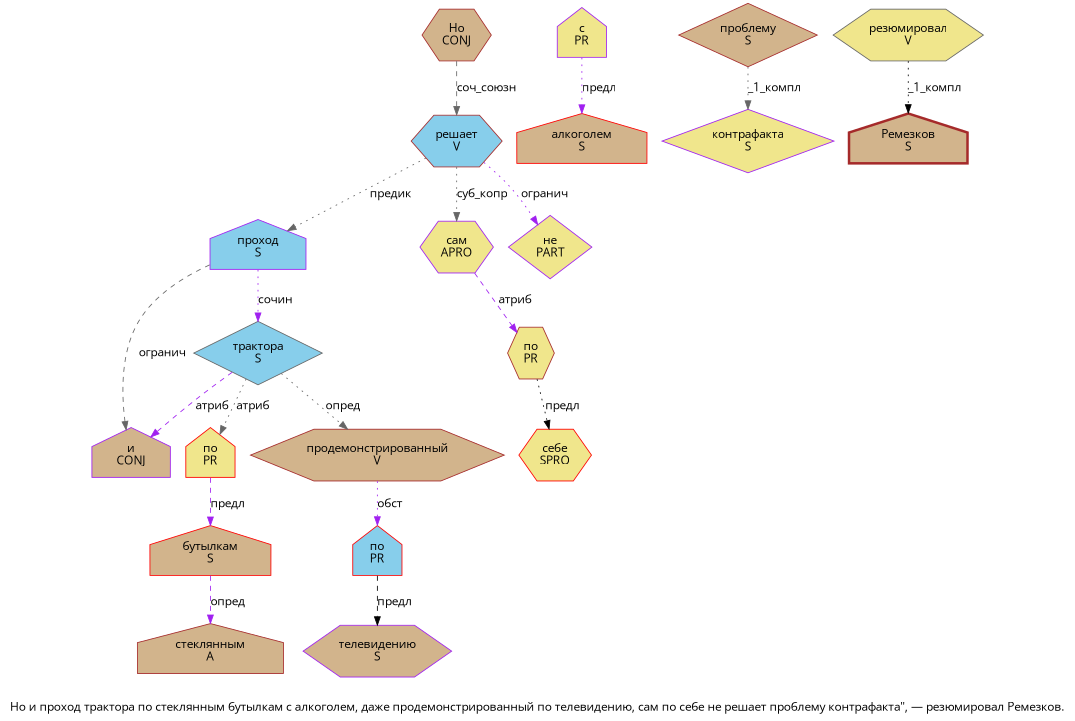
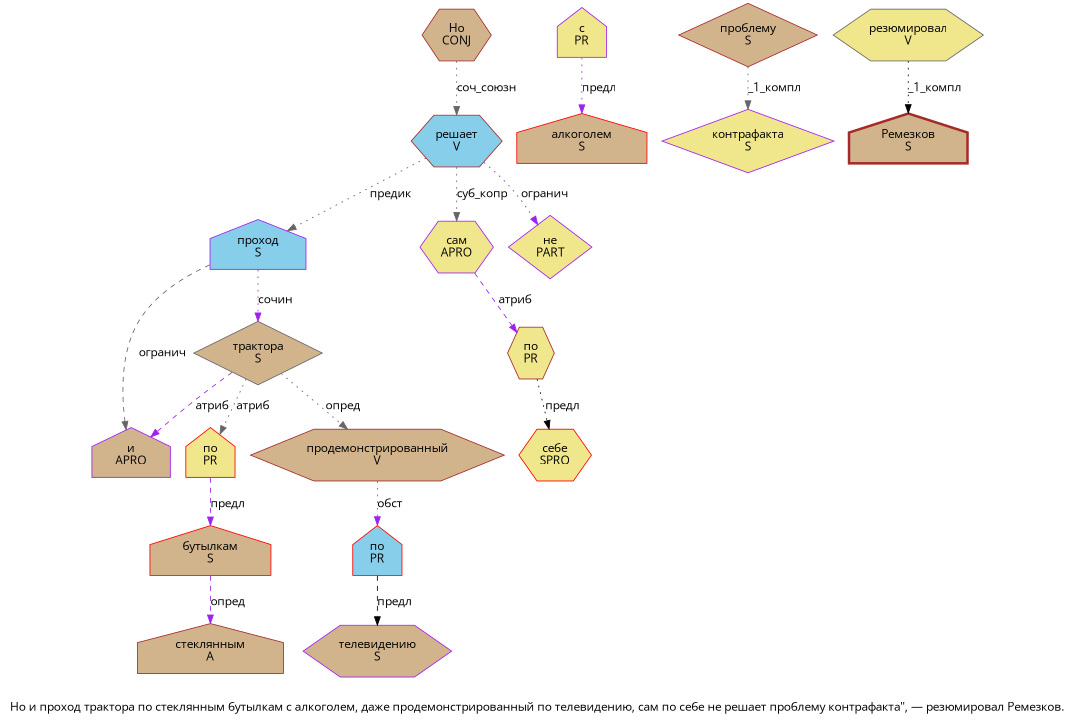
  digraph {
    fontname="Open Sans"
    label="Но и проход трактора по стеклянным бутылкам с алкоголем, даже продемонстрированный по телевидению, сам по себе не решает проблему контрафакта\", — резюмировал Ремезков."
    node [color=brown fillcolor=tan fontname="Open Sans" penwidth=1 shape=house style=filled]
    edge [color=purple fontname="Open Sans" style=dotted]
    n1 [label="Но\nCONJ" shape=hexagon]
    n2 [fillcolor=skyblue label="решает\nV" shape=hexagon]
    n3 [color=purple fillcolor=skyblue label="проход\nS"]
    n4 [color=purple fillcolor=khaki label="сам\nAPRO" shape=hexagon]
    n5 [color=purple fillcolor=khaki label="не\nPART" shape=diamond]
-   n6 [color=purple label="и\nCONJ"]
-   n7 [color=gray40 fillcolor=skyblue label="трактора\nS" shape=diamond]
+   n6 [color=purple label="и\nAPRO"]
+   n7 [color=gray40 label="трактора\nS" shape=diamond]
    n8 [color=red fillcolor=khaki label="по\nPR"]
    n9 [label="продемонстрированный\nV" shape=hexagon]
    n10 [color=red label="бутылкам\nS"]
    n11 [color=purple fillcolor=khaki label="с\nPR"]
    n12 [color=red label="алкоголем\nS"]
    n13 [color=red fillcolor=skyblue label="по\nPR"]
    n14 [label="стеклянным\nA"]
    n15 [color=purple label="телевидению\nS" shape=hexagon]
    n16 [fillcolor=khaki label="по\nPR" shape=hexagon]
    n17 [color=red fillcolor=khaki label="себе\nSPRO" shape=hexagon]
    n18 [label="проблему\nS" shape=diamond]
    n19 [color=purple fillcolor=khaki label="контрафакта\nS" shape=diamond]
    n20 [color=gray40 fillcolor=khaki label="резюмировал\nV" shape=hexagon]
    n21 [label="Ремезков\nS" penwidth=3]
-   n1 -> n2 [color=gray40 label="соч_союзн" style=dashed]
+   n1 -> n2 [color=gray40 label="соч_союзн"]
    n2 -> n3 [color=gray40 label="предик"]
    n2 -> n4 [color=gray40 label="суб_копр"]
    n2 -> n5 [label="огранич"]
    n3 -> n6 [color=gray40 label="огранич" style=dashed]
    n3 -> n7 [label="сочин"]
    n4 -> n16 [label="атриб" style=dashed]
    n7 -> n6 [label="атриб" style=dashed]
    n7 -> n8 [color=gray40 label="атриб"]
    n7 -> n9 [color=gray40 label="опред"]
    n8 -> n10 [label="предл" style=dashed]
    n9 -> n13 [label="обст"]
    n10 -> n14 [label="опред" style=dashed]
    n11 -> n12 [label="предл"]
    n13 -> n15 [color=black label="предл" style=dashed]
    n16 -> n17 [color=black label="предл"]
    n18 -> n19 [color=gray40 label="_1_компл"]
    n20 -> n21 [color=black label="_1_компл"]
  }
